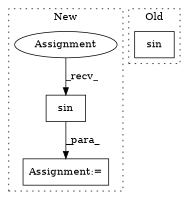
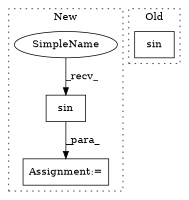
  digraph {
    node [a=32 l="4,1" shape=box]
    n1 [label=sin s="1804,1813"]
    n2 [a=7 l=1 label="Assignment:=" s=1797]
-   n3 [a=42 l=5 label=Assignment s=1798 shape=ellipse]
+   n3 [a=42 l=5 label=SimpleName s=1798 shape=ellipse]
    n4 [label=sin s="1434,1686"]
    subgraph cluster_1 {
      label=New
      style=dotted
      n1
      n2
      n3
    }
    subgraph cluster_2 {
      label=Old
      style=dotted
      n4
    }
    n1 -> n2 [label=_para_]
    n3 -> n1 [label=_recv_]
  }
